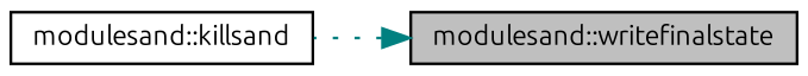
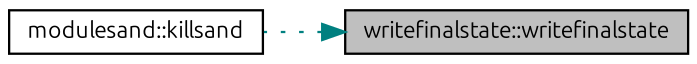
  digraph {
    rankdir=RL
    fontname=Ubuntu
    node [color=black fontname=Ubuntu fontsize=10 shape=record style=filled]
-   n1 [fillcolor=grey75 fontcolor=black height=0.2 label="modulesand::writefinalstate" width=0.4]
+   n1 [fillcolor=grey75 fontcolor=black height=0.2 label="writefinalstate::writefinalstate" width=0.4]
    n2 [fillcolor=white height=0.2 label="modulesand::killsand" width=0.4]
    n1 -> n2 [color=teal dir=back fontname=Ubuntu fontsize=10 labelfontname=Helvetica labelfontsize=10 style=dotted]
  }
